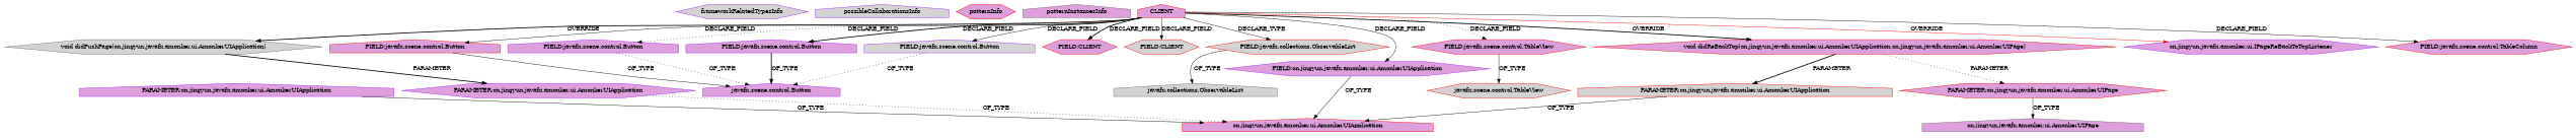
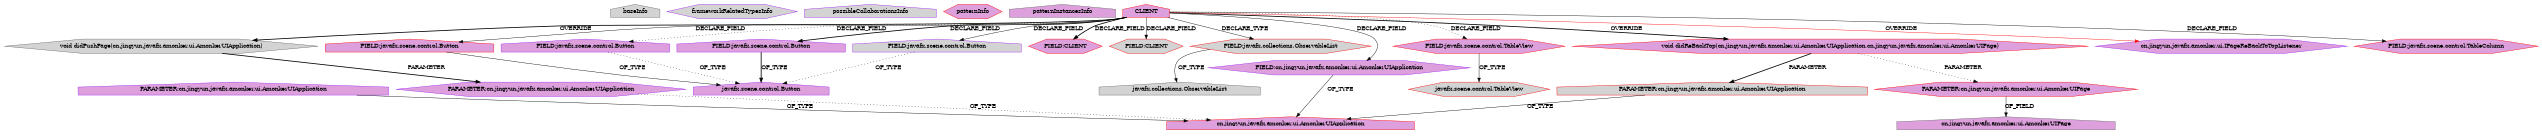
  digraph {
    node [color=red fillcolor=plum shape=house style=filled isFrameworkType=false vertexType=FIELD_DECLARATION]
    edge [style=solid]
+   baseInfo [category=pattern color=gray40 fillcolor=lightgrey graphId=3903 isAnonymous=false possibleRelation=false isFrameworkType="" vertexType=""]
    frameworkRelatedTypesInfo [0="cn.jingyun.javafx.amonker.ui.IPageReBackToTopListener" color=purple fillcolor=lightgrey shape=hexagon isFrameworkType="" vertexType=""]
    possibleCollaborationsInfo [color=purple fillcolor=lightgrey isFrameworkType="" vertexType=""]
    patternInfo [frequency=2.0 patternRootClient=0 shape=hexagon isFrameworkType="" vertexType=""]
    patternInstancesInfo [0="amonker-Trans~/amonker-Trans/Trans-master/src/cn/jingyun/trans/FFmpegArgumentsManagerPane.java~FFmpegArgumentsManagerPane~1846" 1="amonker-Trans~/amonker-Trans/Trans-master/src/cn/jingyun/trans/MainPane.java~MainPane~1847" color=gray40 isFrameworkType="" vertexType=""]
    n6 [color=gray40 fillcolor=lightgrey label="void didPushPage(cn.jingyun.javafx.amonker.ui.AmonkerUIApplication)" shape=hexagon vertexType=OVERRIDING_METHOD_DECLARATION]
    n7 [color=purple label="PARAMETER:cn.jingyun.javafx.amonker.ui.AmonkerUIApplication" shape=hexagon vertexType=PARAMETER_DECLARATION]
    n8 [label="cn.jingyun.javafx.amonker.ui.AmonkerUIApplication" vertexType=FRAMEWORK_CLASS_TYPE]
    n9 [color=purple label="PARAMETER:cn.jingyun.javafx.amonker.ui.AmonkerUIApplication" vertexType=PARAMETER_DECLARATION]
    n10 [fillcolor=lightgrey label="PARAMETER:cn.jingyun.javafx.amonker.ui.AmonkerUIApplication" vertexType=PARAMETER_DECLARATION]
    n11 [label=CLIENT vertexType=ROOT_CLIENT_CLASS_DECLARATION]
    n12 [label="FIELD:javafx.scene.control.Button"]
    n13 [color=purple label="FIELD:javafx.scene.control.Button"]
    n14 [color=purple label="FIELD:javafx.scene.control.Button"]
    n15 [color=purple fillcolor=lightgrey label="FIELD:javafx.scene.control.Button"]
    n16 [label="FIELD:CLIENT" shape=hexagon]
    n17 [fillcolor=lightgrey label="FIELD:CLIENT" shape=hexagon]
    n18 [fillcolor=lightgrey label="FIELD:javafx.collections.ObservableList" shape=hexagon]
    n19 [color=purple label="FIELD:cn.jingyun.javafx.amonker.ui.AmonkerUIApplication" shape=hexagon]
    n20 [label="FIELD:javafx.scene.control.TableView" shape=hexagon]
    n21 [label="void didReBackTop(cn.jingyun.javafx.amonker.ui.AmonkerUIApplication,cn.jingyun.javafx.amonker.ui.AmonkerUIPage)" shape=hexagon vertexType=OVERRIDING_METHOD_DECLARATION]
    n22 [color=purple label="cn.jingyun.javafx.amonker.ui.IPageReBackToTopListener" shape=hexagon vertexType=FRAMEWORK_INTERFACE_TYPE]
    n23 [label="FIELD:javafx.scene.control.TableColumn" shape=hexagon]
    n24 [color=purple label="javafx.scene.control.Button" vertexType=FRAMEWORK_CLASS_TYPE]
    n25 [color=gray40 fillcolor=lightgrey label="javafx.collections.ObservableList" vertexType=FRAMEWORK_INTERFACE_TYPE]
    n26 [fillcolor=lightgrey label="javafx.scene.control.TableView" shape=hexagon vertexType=FRAMEWORK_CLASS_TYPE]
    n27 [label="PARAMETER:cn.jingyun.javafx.amonker.ui.AmonkerUIPage" shape=hexagon vertexType=PARAMETER_DECLARATION]
    n28 [color=gray40 label="cn.jingyun.javafx.amonker.ui.AmonkerUIPage" vertexType=FRAMEWORK_CLASS_TYPE]
    n6 -> n7 [label=PARAMETER style=bold]
    n7 -> n8 [label=OF_TYPE style=dotted]
    n9 -> n8 [label=OF_TYPE]
    n10 -> n8 [label=OF_TYPE]
    n11 -> n6 [label=OVERRIDE style=bold]
    n11 -> n12 [label=DECLARE_FIELD]
    n11 -> n13 [label=DECLARE_FIELD style=dotted]
    n11 -> n14 [label=DECLARE_FIELD style=bold]
    n11 -> n15 [label=DECLARE_FIELD]
    n11 -> n16 [label=DECLARE_FIELD style=bold]
    n11 -> n17 [label=DECLARE_FIELD]
    n11 -> n18 [label=DECLARE_TYPE]
    n11 -> n19 [label=DECLARE_FIELD]
    n11 -> n20 [label=DECLARE_FIELD style=dotted]
    n11 -> n21 [label=OVERRIDE style=bold]
    n11 -> n22 [color=red label=OVERRIDE]
    n11 -> n23 [label=DECLARE_FIELD]
    n12 -> n24 [label=OF_TYPE]
    n13 -> n24 [label=OF_TYPE style=dotted]
    n14 -> n24 [label=OF_TYPE style=bold]
    n15 -> n24 [label=OF_TYPE style=dotted]
    n18 -> n25 [label=OF_TYPE]
    n19 -> n8 [label=OF_TYPE]
    n20 -> n26 [label=OF_TYPE]
    n21 -> n10 [label=PARAMETER style=bold]
    n21 -> n27 [label=PARAMETER style=dotted]
-   n27 -> n28 [label=OF_TYPE]
+   n27 -> n28 [label=OF_FIELD]
  }
